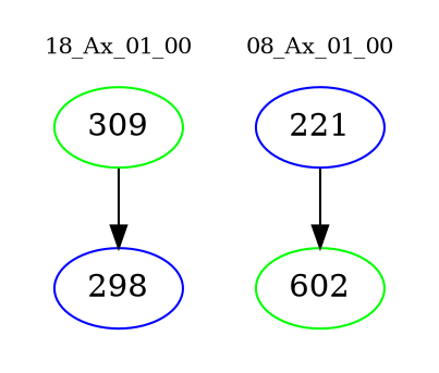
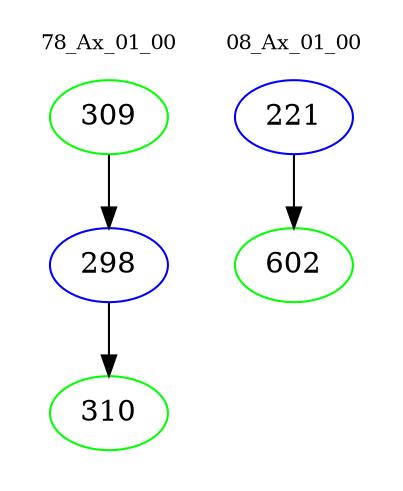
  digraph {
    node [color=green]
    edge [color=black]
    n1 [label=309]
    n2 [color=blue label=298]
+   n3 [label=310]
    n4 [color=blue label=221]
    n5 [label=602]
    subgraph cluster_1 {
      color=white
      fontsize=10
-     label="18_Ax_01_00"
+     label="78_Ax_01_00"
      n1
      n2
+     n3
    }
    subgraph cluster_2 {
      color=white
      fontsize=10
      label="08_Ax_01_00"
      n4
      n5
    }
    n1 -> n2
+   n2 -> n3
    n4 -> n5
  }
